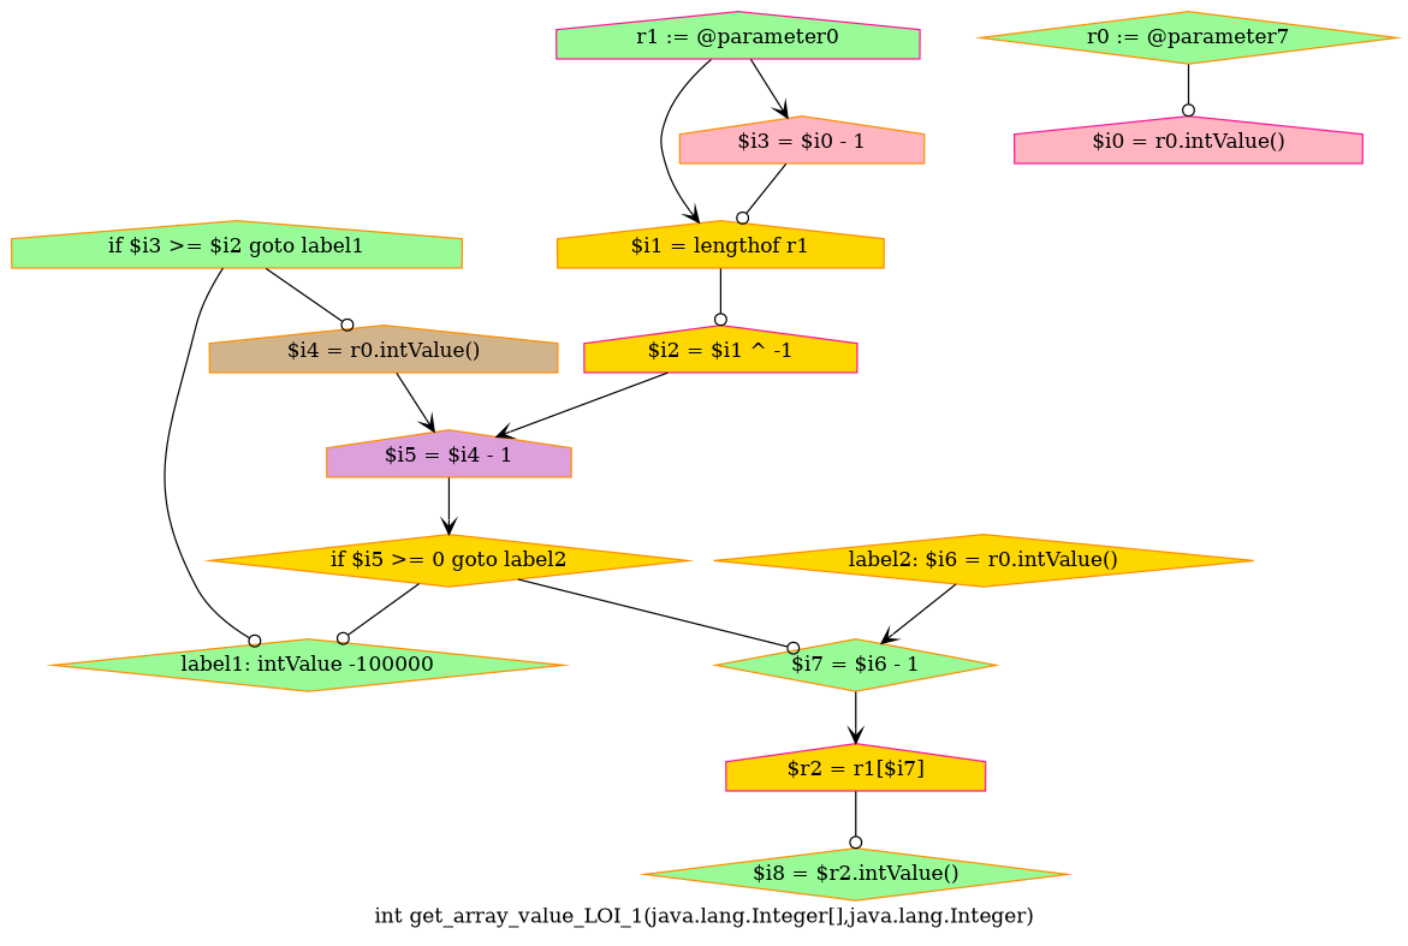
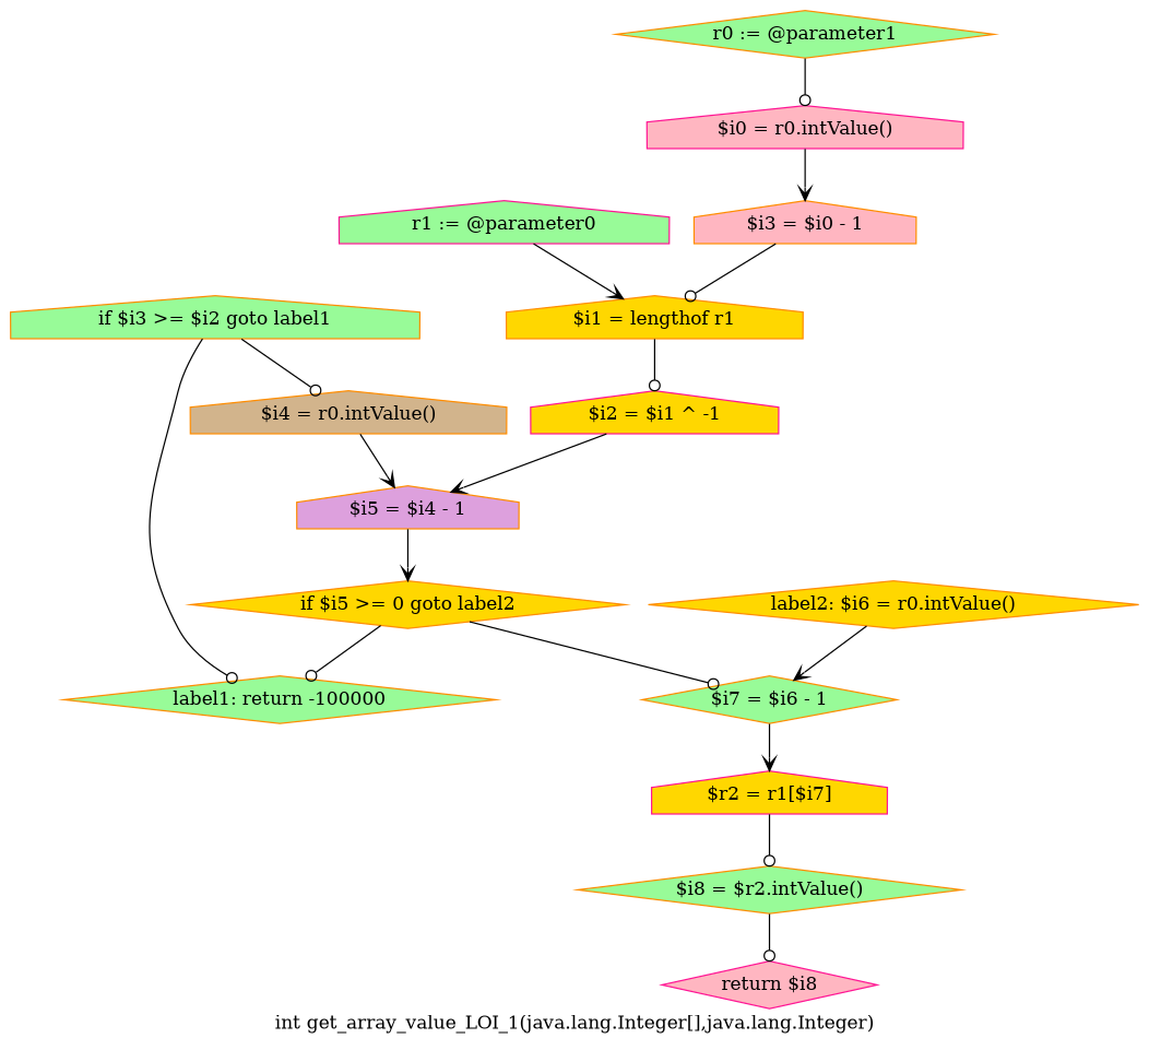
  digraph {
    label="int get_array_value_LOI_1(java.lang.Integer[],java.lang.Integer)"
    node [color=darkorange fillcolor=palegreen shape=house style=filled]
    edge [arrowhead=odot]
    n1 [color=deeppink label="r1 := @parameter0"]
    n2 [fillcolor=gold label="$i1 = lengthof r1"]
-   n3 [label="r0 := @parameter7" shape=diamond]
+   n3 [label="r0 := @parameter1" shape=diamond]
    n4 [color=deeppink fillcolor=lightpink label="$i0 = r0.intValue()"]
    n5 [fillcolor=lightpink label="$i3 = $i0 - 1"]
    n6 [color=deeppink fillcolor=gold label="$i2 = $i1 ^ -1"]
    n7 [fillcolor=plum label="$i5 = $i4 - 1"]
    n8 [label="if $i3 >= $i2 goto label1"]
    n9 [fillcolor=tan label="$i4 = r0.intValue()"]
-   n10 [label="label1: intValue -100000" shape=diamond]
+   n10 [label="label1: return -100000" shape=diamond]
    n11 [fillcolor=gold label="if $i5 >= 0 goto label2" shape=diamond]
    n12 [label="$i7 = $i6 - 1" shape=diamond]
    n13 [fillcolor=gold label="label2: $i6 = r0.intValue()" shape=diamond]
    n14 [color=deeppink fillcolor=gold label="$r2 = r1[$i7]"]
    n15 [label="$i8 = $r2.intValue()" shape=diamond]
+   n16 [color=deeppink fillcolor=lightpink label="return $i8" shape=diamond]
    n1 -> n2 [arrowhead=vee]
    n2 -> n6
    n3 -> n4
-   n1 -> n5 [arrowhead=vee]
+   n4 -> n5 [arrowhead=vee]
    n5 -> n2
    n6 -> n7 [arrowhead=vee]
    n7 -> n11 [arrowhead=vee]
    n8 -> n9
    n8 -> n10
    n9 -> n7 [arrowhead=vee]
    n11 -> n10
    n11 -> n12
    n12 -> n14 [arrowhead=vee]
    n13 -> n12 [arrowhead=vee]
    n14 -> n15
+   n15 -> n16
  }
